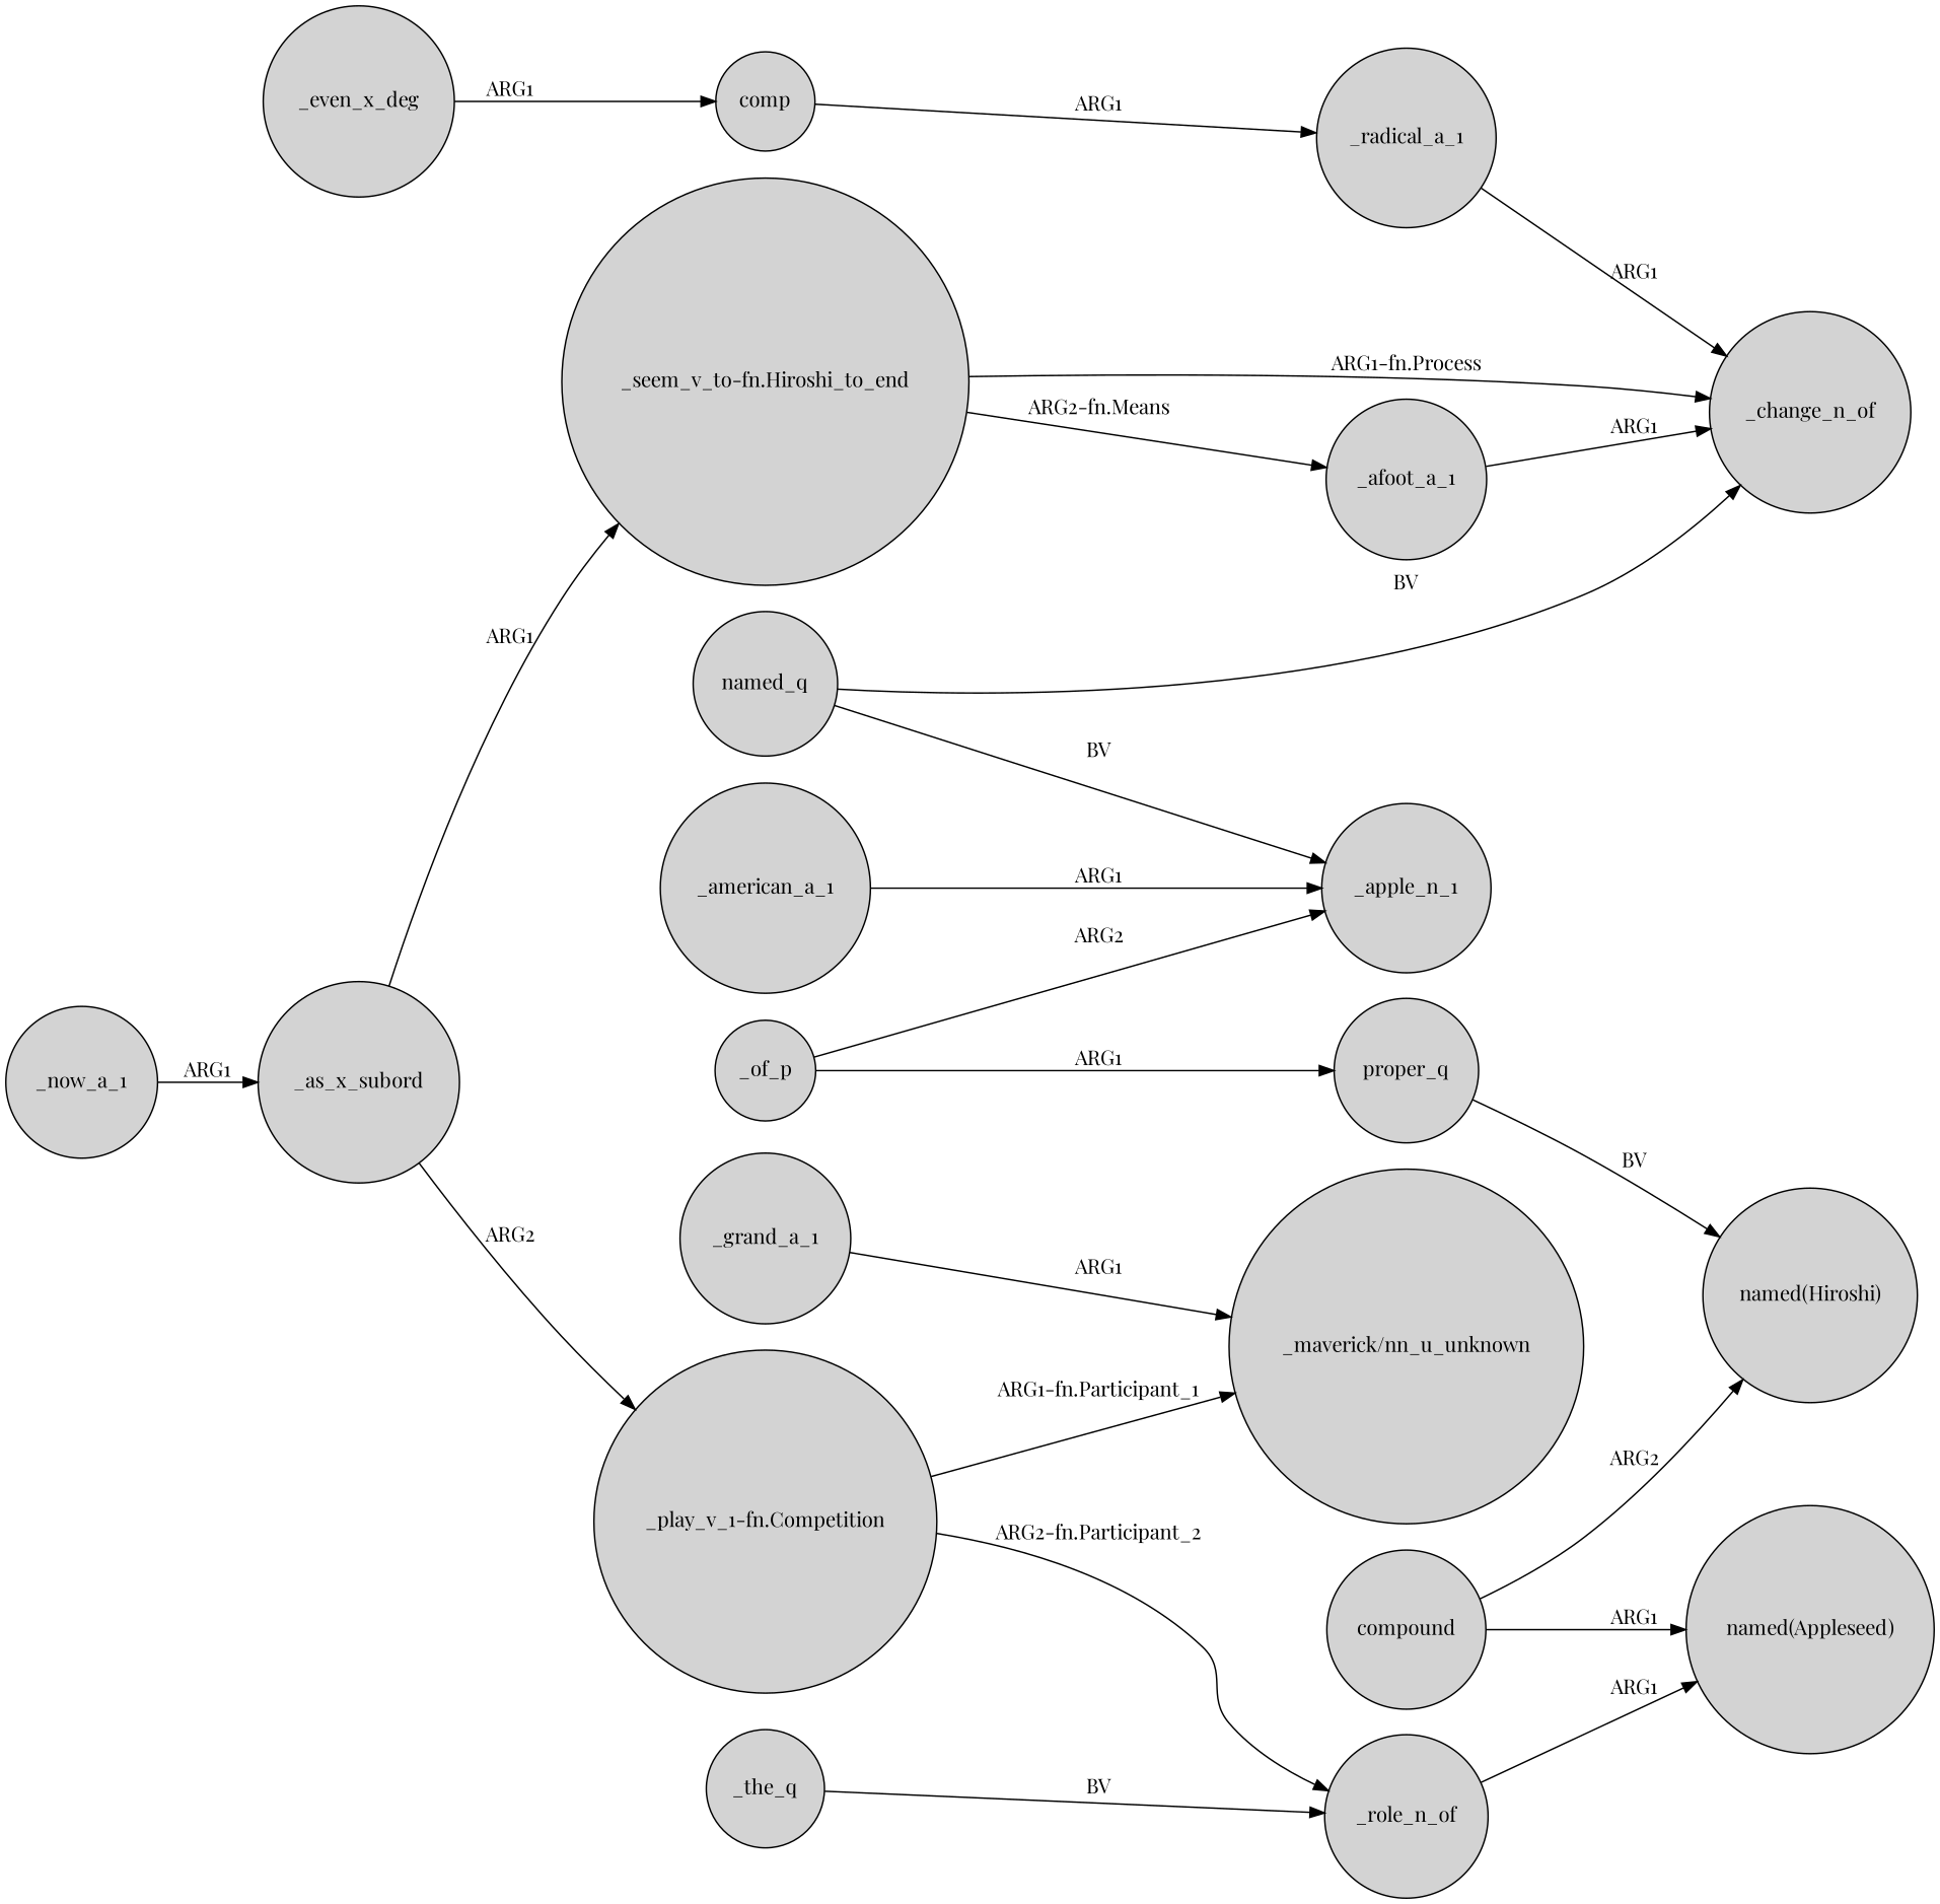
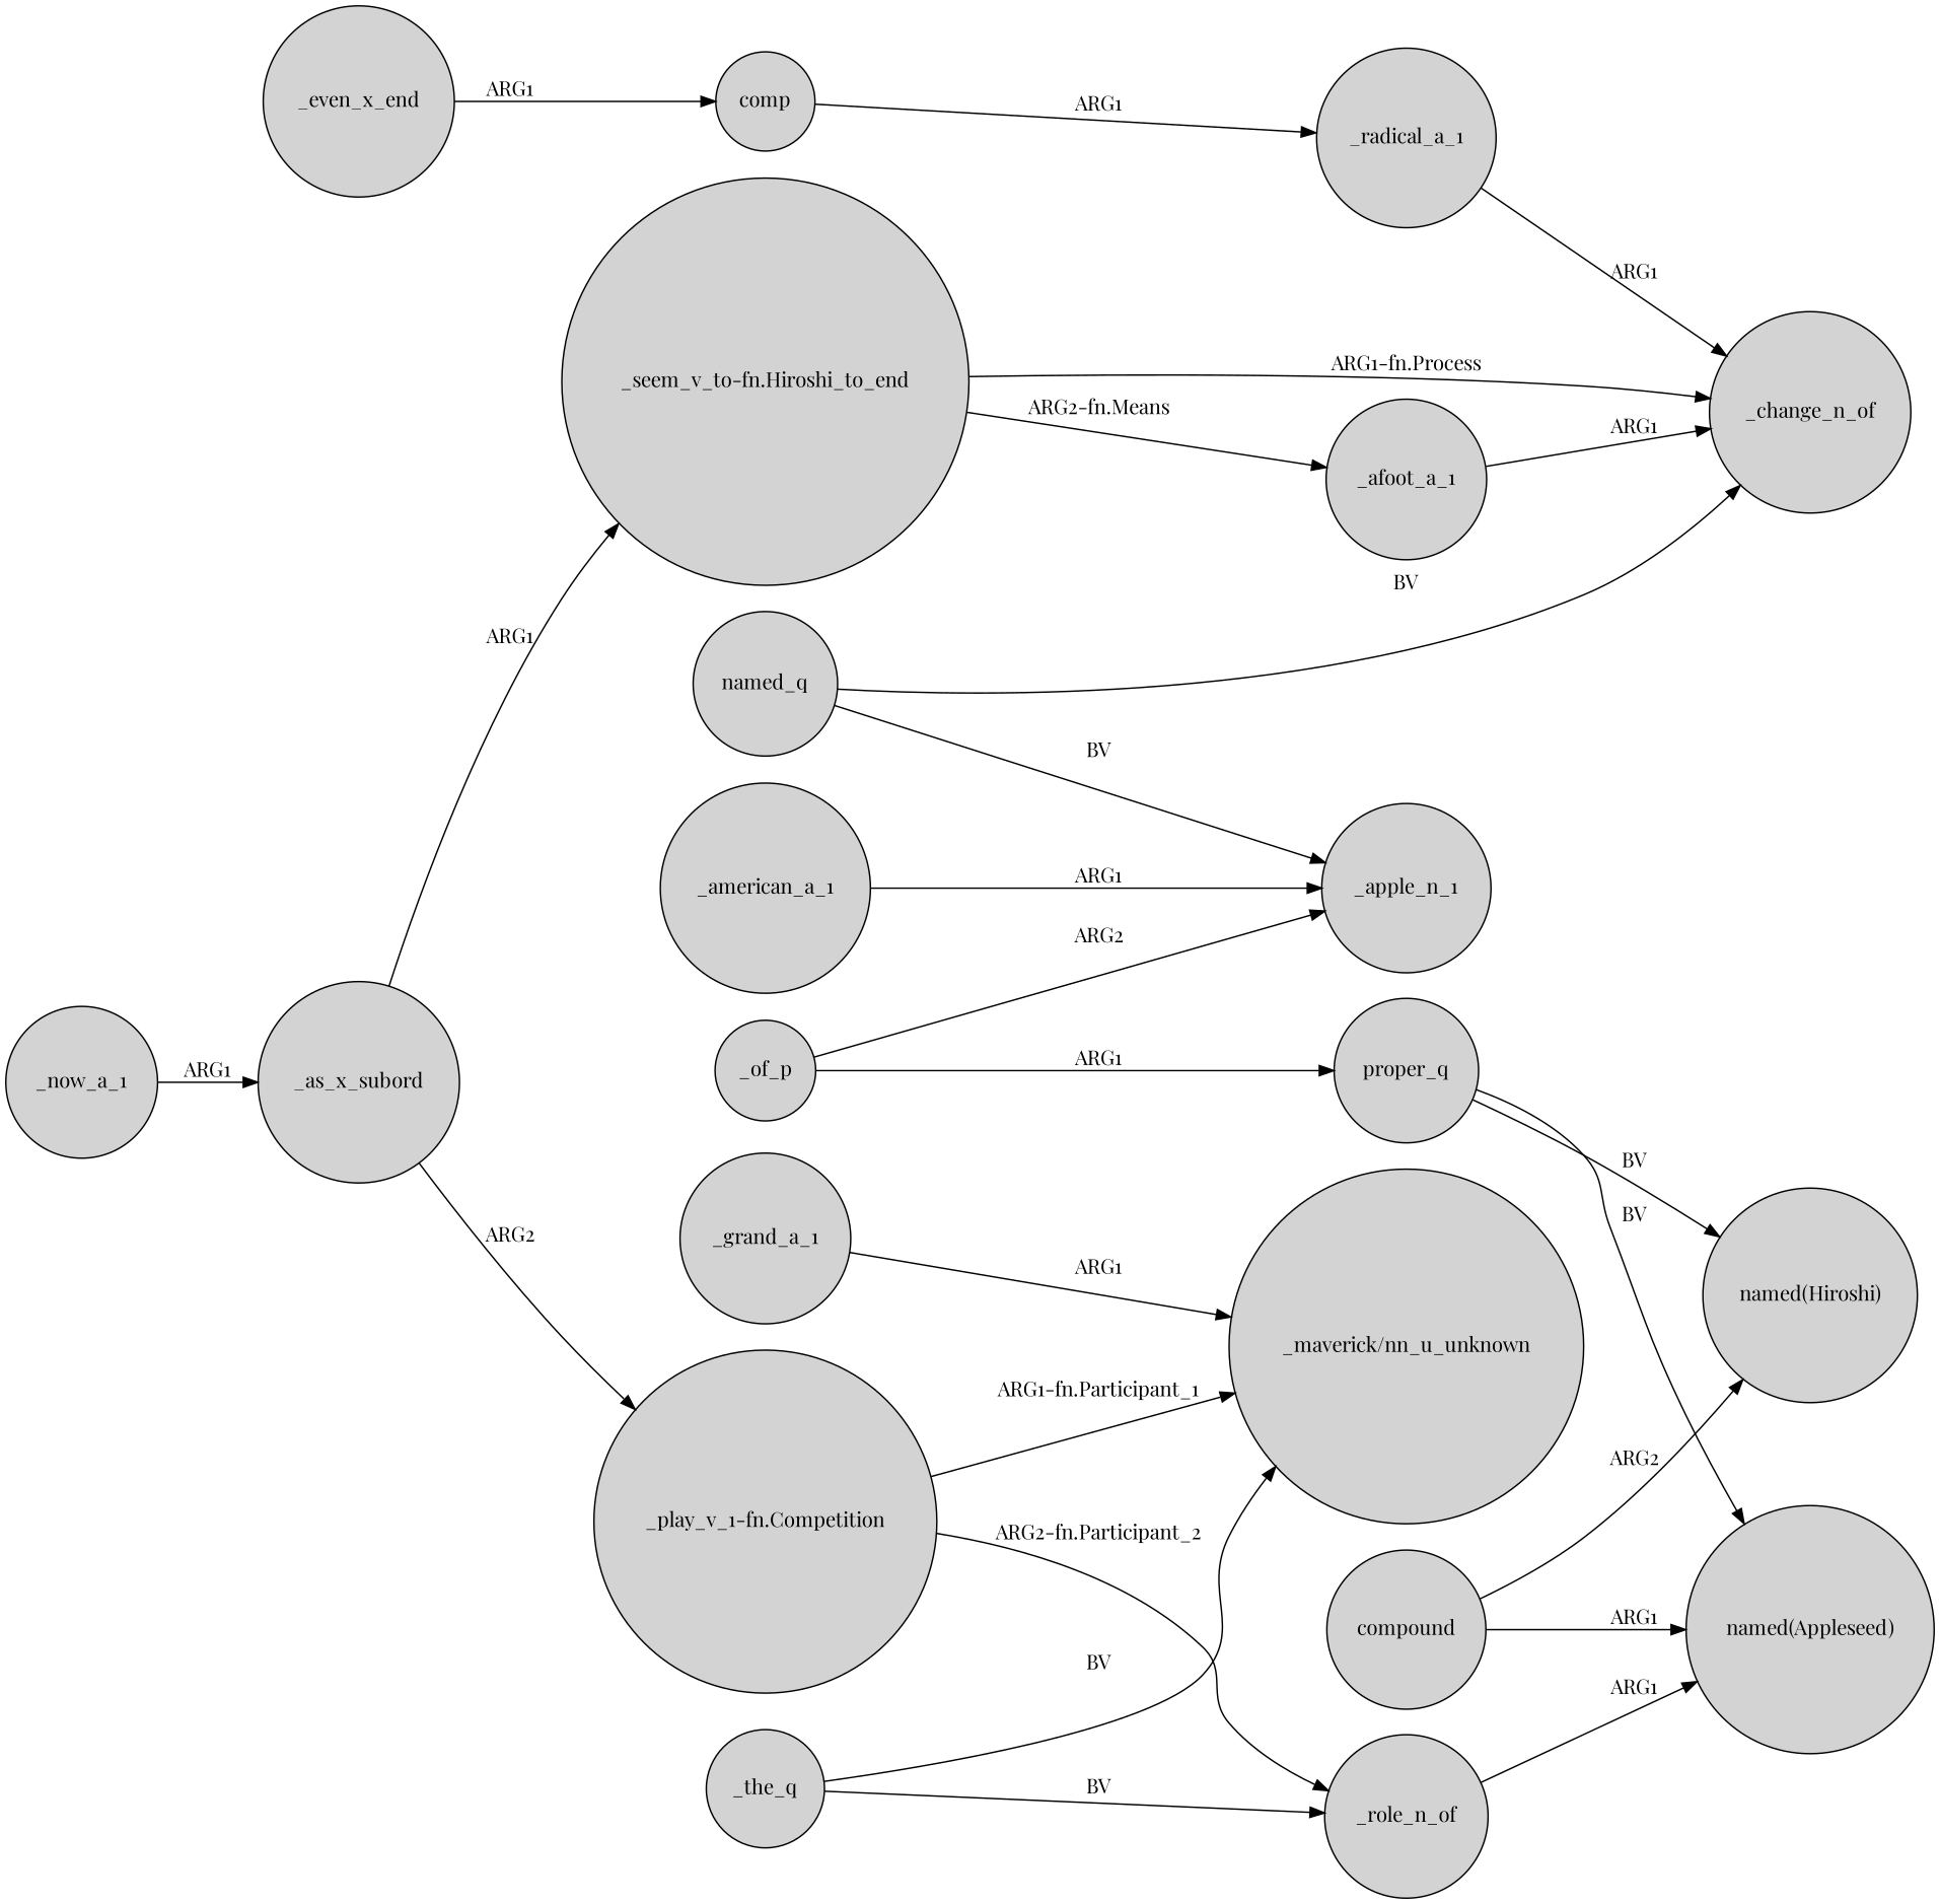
  digraph {
    fontname="Playfair Display"
    rankdir=LR
    node [fontname="Playfair Display" shape=circle style=filled]
    edge [fontname="Playfair Display"]
    _as_x_subord
    "_play_v_1-fn.Competition"
    n3 [label="_seem_v_to-fn.Hiroshi_to_end"]
    _role_n_of
    "_maverick/nn_u_unknown"
    _change_n_of
    _afoot_a_1
    "named(Appleseed)"
    n9 [label=named_q]
    _apple_n_1
    _radical_a_1
    _the_q
    _american_a_1
    _of_p
    proper_q
    "named(Hiroshi)"
    _now_a_1
    comp
    compound
    _grand_a_1
-   _even_x_deg
+   _even_x_deg [label=_even_x_end]
    _as_x_subord -> "_play_v_1-fn.Competition" [label=ARG2]
    _as_x_subord -> n3 [label=ARG1]
    "_play_v_1-fn.Competition" -> _role_n_of [label="ARG2-fn.Participant_2"]
    "_play_v_1-fn.Competition" -> "_maverick/nn_u_unknown" [label="ARG1-fn.Participant_1"]
    n3 -> _change_n_of [label="ARG1-fn.Process"]
    n3 -> _afoot_a_1 [label="ARG2-fn.Means"]
    _role_n_of -> "named(Appleseed)" [label=ARG1]
    _afoot_a_1 -> _change_n_of [label=ARG1]
    n9 -> _change_n_of [label=BV]
    n9 -> _apple_n_1 [label=BV]
    _radical_a_1 -> _change_n_of [label=ARG1]
    _the_q -> _role_n_of [label=BV]
+   _the_q -> "_maverick/nn_u_unknown" [label=BV]
    _american_a_1 -> _apple_n_1 [label=ARG1]
    _of_p -> _apple_n_1 [label=ARG2]
    _of_p -> proper_q [label=ARG1]
+   proper_q -> "named(Appleseed)" [label=BV]
    proper_q -> "named(Hiroshi)" [label=BV]
    _now_a_1 -> _as_x_subord [label=ARG1]
    comp -> _radical_a_1 [label=ARG1]
    compound -> "named(Appleseed)" [label=ARG1]
    compound -> "named(Hiroshi)" [label=ARG2]
    _grand_a_1 -> "_maverick/nn_u_unknown" [label=ARG1]
    _even_x_deg -> comp [label=ARG1]
  }
